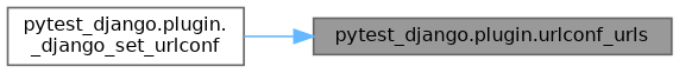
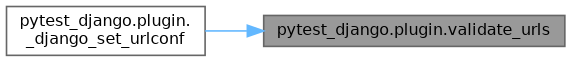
  digraph {
    rankdir=RL
    node [fontname=Helvetica fontsize=10 shape=box style=filled]
-   n1 [color=gray40 fillcolor=grey60 fontcolor=black height=0.2 label="pytest_django.plugin.urlconf_urls" width=0.4]
+   n1 [color=gray40 fillcolor=grey60 fontcolor=black height=0.2 label="pytest_django.plugin.validate_urls" width=0.4]
    n2 [color=grey40 fillcolor=white height=0.2 label="pytest_django.plugin.\l_django_set_urlconf" width=0.4]
    n1 -> n2 [color=steelblue1 dir=back fontname=Helvetica fontsize=10 labelfontname=Helvetica labelfontsize=10 style=solid]
  }
